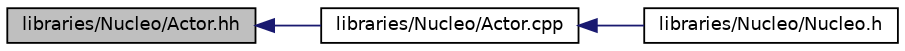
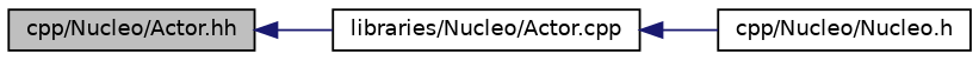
  digraph {
    rankdir=LR
    node [color=black fillcolor=white fontname=Helvetica fontsize=10 shape=record style=filled]
    edge [color=midnightblue dir=back fontname=Helvetica fontsize=10 labelfontname=Helvetica labelfontsize=10 style=solid]
-   n1 [fillcolor=grey75 fontcolor=black height=0.2 label="libraries/Nucleo/Actor.hh" width=0.4]
+   n1 [fillcolor=grey75 fontcolor=black height=0.2 label="cpp/Nucleo/Actor.hh" width=0.4]
    n2 [height=0.2 label="libraries/Nucleo/Actor.cpp" width=0.4]
-   n3 [height=0.2 label="libraries/Nucleo/Nucleo.h" width=0.4]
+   n3 [height=0.2 label="cpp/Nucleo/Nucleo.h" width=0.4]
    n1 -> n2
    n2 -> n3
  }
